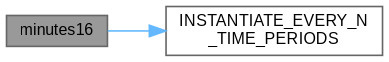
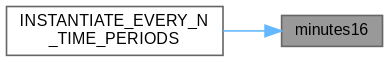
  digraph {
    rankdir=RL
    fontname="Liberation Sans"
    node [fontname="Liberation Sans" fontsize=10 shape=box style=filled]
    n1 [color=gray40 fillcolor=grey60 fontcolor=black height=0.2 label=minutes16 width=0.4]
    n2 [color=grey40 fillcolor=white height=0.2 label="INSTANTIATE_EVERY_N\l_TIME_PERIODS" width=0.4]
-   n2 -> n1 [color=steelblue1 dir=back fontname="Liberation Sans" fontsize=10 labelfontname=Helvetica labelfontsize=10 style=solid]
+   n1 -> n2 [color=steelblue1 dir=back fontname="Liberation Sans" fontsize=10 labelfontname=Helvetica labelfontsize=10 style=solid]
  }
